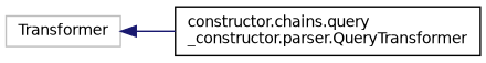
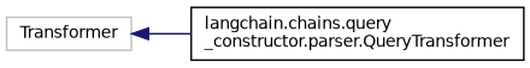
  digraph {
    rankdir=LR
    node [fillcolor=white fontname=Helvetica fontsize=10 shape=record style=filled]
    n1 [color=grey75 height=0.2 label=Transformer width=0.4]
-   n2 [color=black height=0.2 label="constructor.chains.query\l_constructor.parser.QueryTransformer" width=0.4]
+   n2 [color=black height=0.2 label="langchain.chains.query\l_constructor.parser.QueryTransformer" width=0.4]
    n1 -> n2 [color=midnightblue dir=back fontname=Helvetica fontsize=10 labelfontname=Helvetica labelfontsize=10 style=solid]
  }
